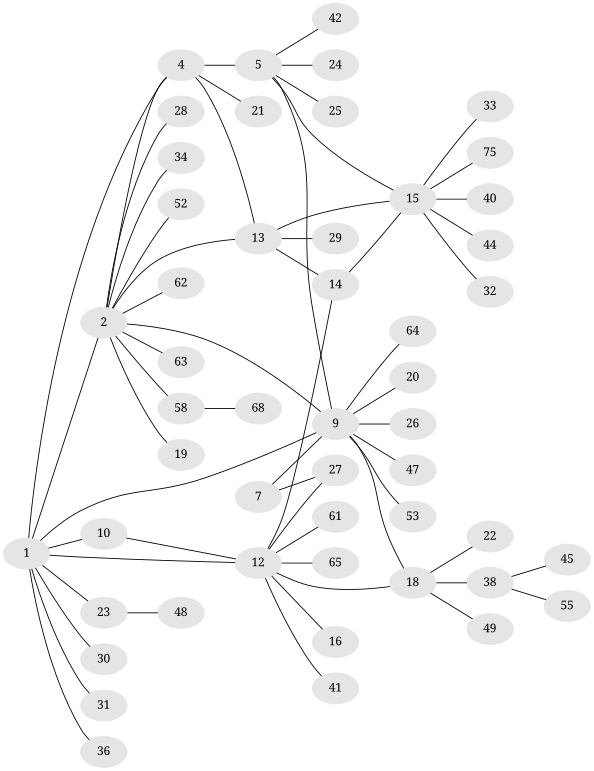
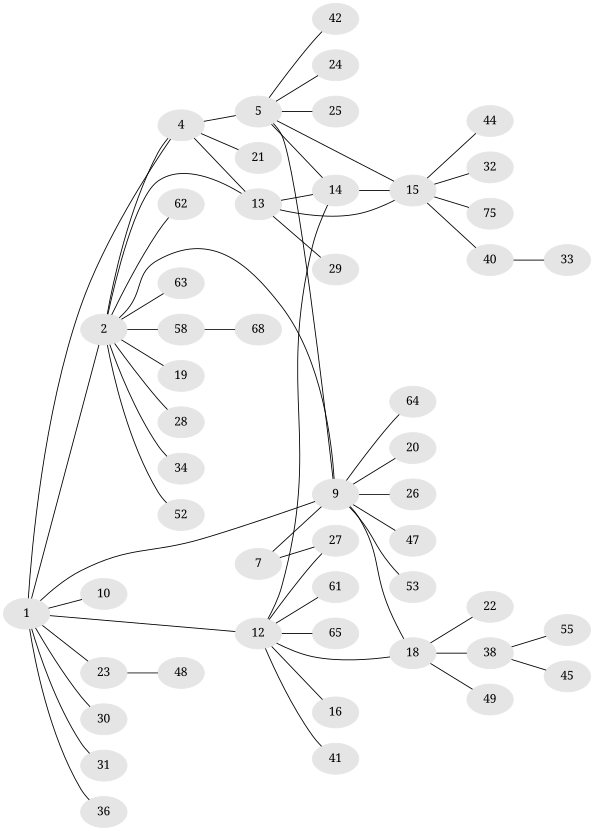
  graph {
    fontname="Noto Serif"
    rankdir=LR
    node [color=gray90 fontname="Noto Serif" style=filled]
    edge [fontname="Noto Serif"]
    1 [super="+11"]
    2 [super="+3"]
    4 [super="+6"]
    9 [super="+56"]
    10 [super="+59"]
    12 [super="+50"]
    23 [super="+60"]
    30
    31
    36
    13 [super="+54"]
    19
    28
    34 [super="+43"]
    52
    58
    62
    63
    5 [super="+66"]
    21
    18 [super="+46"]
    20
    26 [super="+37"]
    47
    53 [super="+67"]
    64
    14 [super="+39"]
    27
    16
    41
    61
    65
    48
    15 [super="+17"]
    29
    68
    24
    25
    42
    32
    33
    n42 [label=75]
    40
    44 [super="+57"]
    7 [super="+8"]
    22
    38 [super="+51"]
    49
    45
    55
    1 -- 2 [weight=2]
    1 -- 4
    1 -- 9
    1 -- 10
    1 -- 12
    1 -- 23
    1 -- 30
    1 -- 31
    1 -- 36
    2 -- 4
    2 -- 9 [weight=2]
    2 -- 13
    2 -- 19
    2 -- 28
    2 -- 34
    2 -- 52
    2 -- 58
    2 -- 62
    2 -- 63
    4 -- 13
    4 -- 5 [weight=2]
    4 -- 21
    9 -- 18
    9 -- 20
    9 -- 26
    9 -- 47
    9 -- 53
    9 -- 64
-   10 -- 12
    12 -- 18
    12 -- 14
    12 -- 27
    12 -- 16
    12 -- 41
    12 -- 61
    12 -- 65
    23 -- 48
    13 -- 14
    13 -- 15
    13 -- 29
    58 -- 68
    5 -- 9
+   5 -- 14
    5 -- 15
    5 -- 24
    5 -- 25
    5 -- 42
    18 -- 22
    18 -- 38
    18 -- 49
    14 -- 15
    15 -- 32
-   15 -- 33
+   40 -- 33
    15 -- n42
    15 -- 40
    15 -- 44
    7 -- 9 [weight=2]
    7 -- 27
    38 -- 45
    38 -- 55
  }
